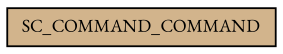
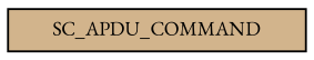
  digraph {
    rankdir=LR
    fontname="EB Garamond"
-   n1 [color=black fillcolor=tan fontname="EB Garamond" fontsize=10 height=0.2 label=SC_COMMAND_COMMAND shape=record style=filled width=0.4]
+   n1 [color=black fillcolor=tan fontname="EB Garamond" fontsize=10 height=0.2 label=SC_APDU_COMMAND shape=record style=filled width=0.4]
  }
